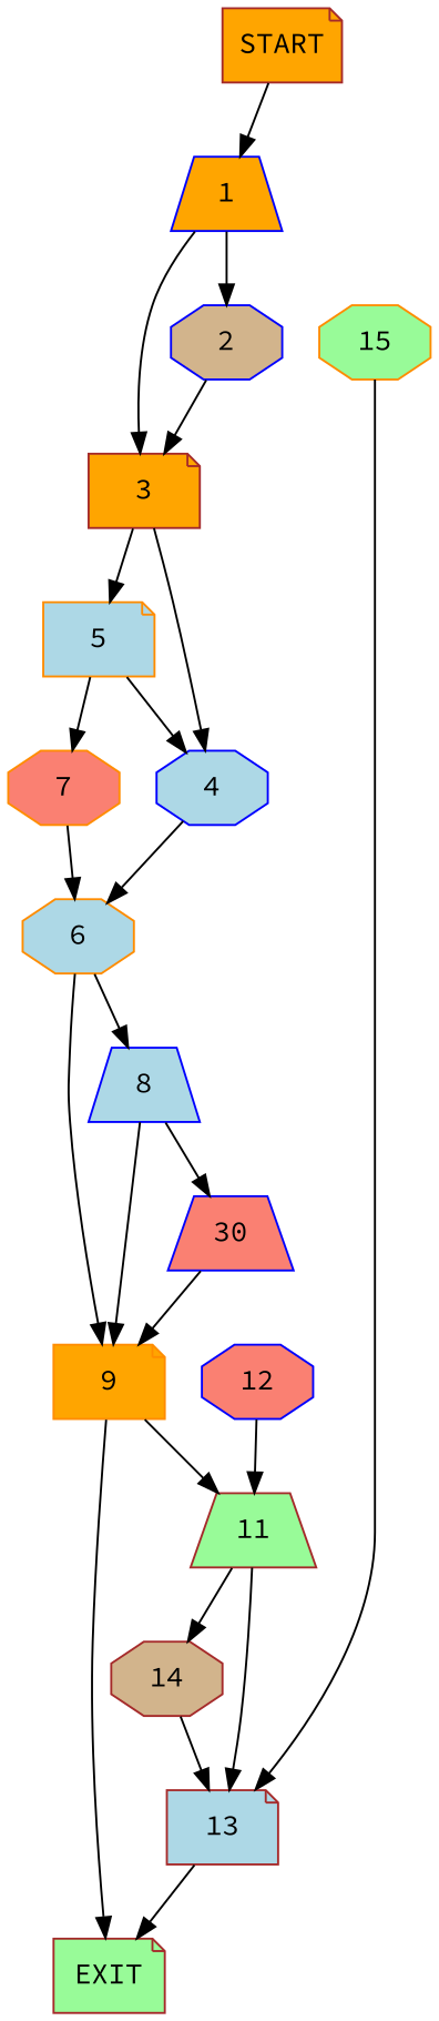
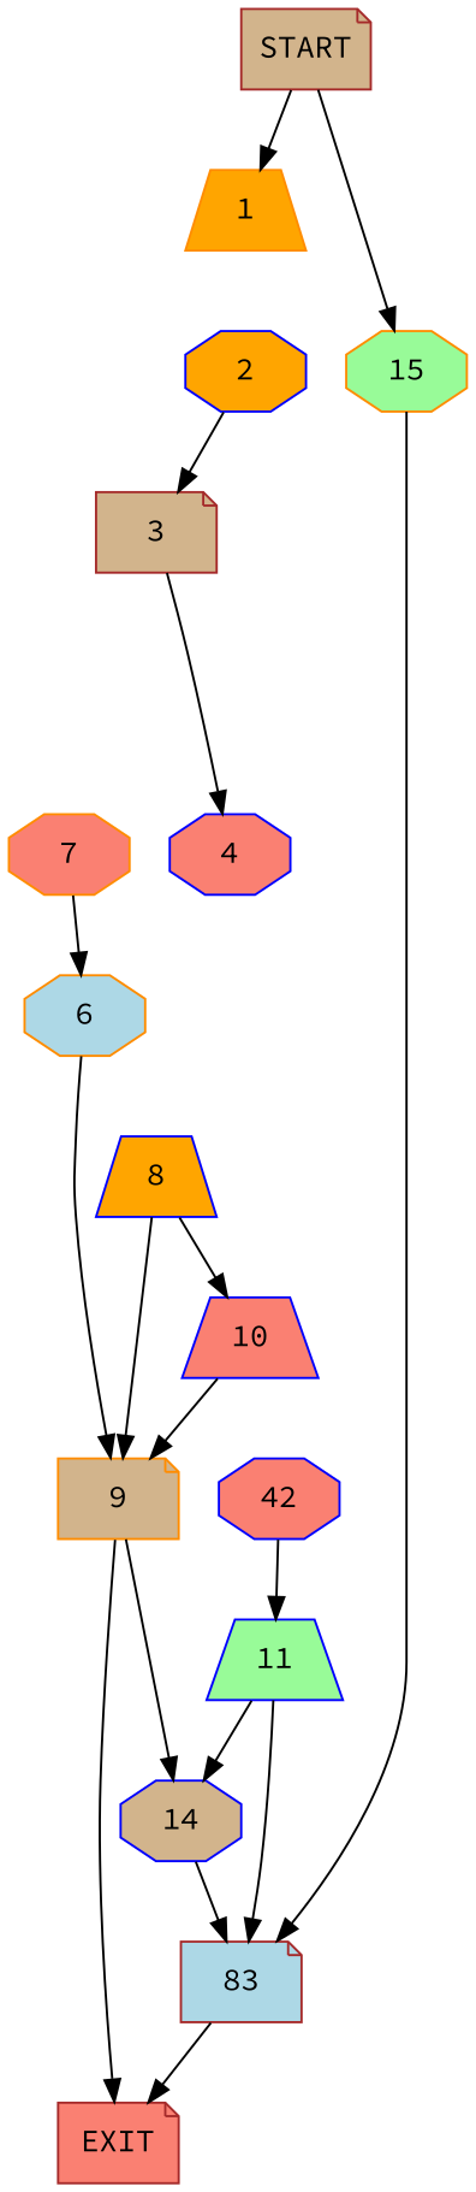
  digraph {
    fontname="Source Code Pro"
    node [color=blue fillcolor=lightblue fontname="Source Code Pro" shape=octagon style=filled]
    edge [fontname="Source Code Pro"]
-   n1 [color=brown fillcolor=orange label=START shape=note]
-   1 [fillcolor=orange shape=trapezium]
+   n1 [color=brown fillcolor=tan label=START shape=note]
+   1 [color=darkorange fillcolor=orange shape=trapezium]
    15 [color=darkorange fillcolor=palegreen]
-   2 [fillcolor=tan]
-   3 [color=brown fillcolor=orange shape=note]
-   13 [color=brown shape=note]
-   n7 [color=brown fillcolor=palegreen label=EXIT shape=note]
-   4
-   5 [color=darkorange shape=note]
+   2 [fillcolor=orange]
+   3 [color=brown fillcolor=tan shape=note]
+   13 [color=brown shape=note label=83]
+   n7 [color=brown fillcolor=salmon label=EXIT shape=note]
+   4 [fillcolor=salmon]
    6 [color=darkorange]
    7 [color=darkorange fillcolor=salmon]
-   8 [shape=trapezium]
-   9 [color=darkorange fillcolor=orange shape=note]
-   10 [fillcolor=salmon shape=trapezium label=30]
-   11 [color=brown fillcolor=palegreen shape=trapezium]
-   14 [color=brown fillcolor=tan]
-   12 [fillcolor=salmon]
+   8 [fillcolor=orange shape=trapezium]
+   9 [color=darkorange fillcolor=tan shape=note]
+   10 [fillcolor=salmon shape=trapezium]
+   11 [fillcolor=palegreen shape=trapezium]
+   14 [fillcolor=tan]
+   12 [fillcolor=salmon label=42]
    n1 -> 1
-   1 -> 2
-   1 -> 3
+   n1 -> 15
    15 -> 13
    2 -> 3
    3 -> 4
-   3 -> 5
    13 -> n7
-   4 -> 6
-   5 -> 4
-   5 -> 7
-   6 -> 8
    6 -> 9
    7 -> 6
    8 -> 9
    8 -> 10
    9 -> n7
-   9 -> 11
+   9 -> 14
    10 -> 9
    11 -> 13
    11 -> 14
    14 -> 13
    12 -> 11
  }
